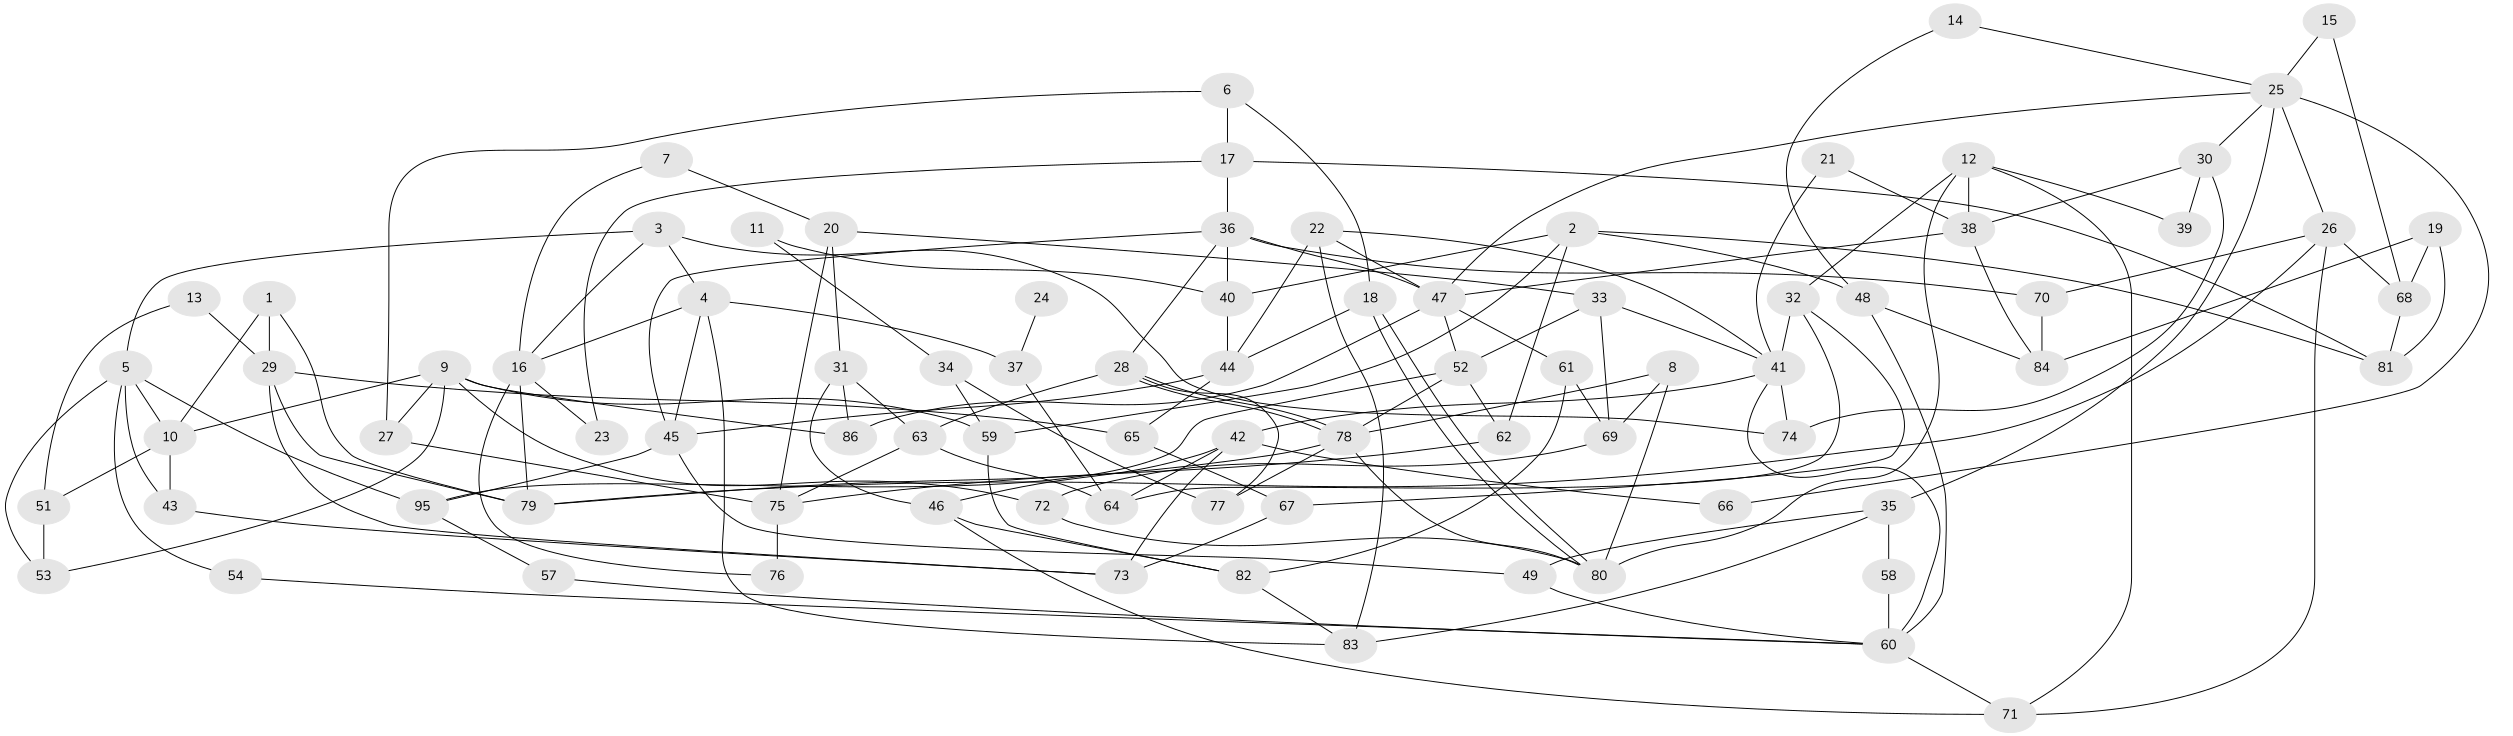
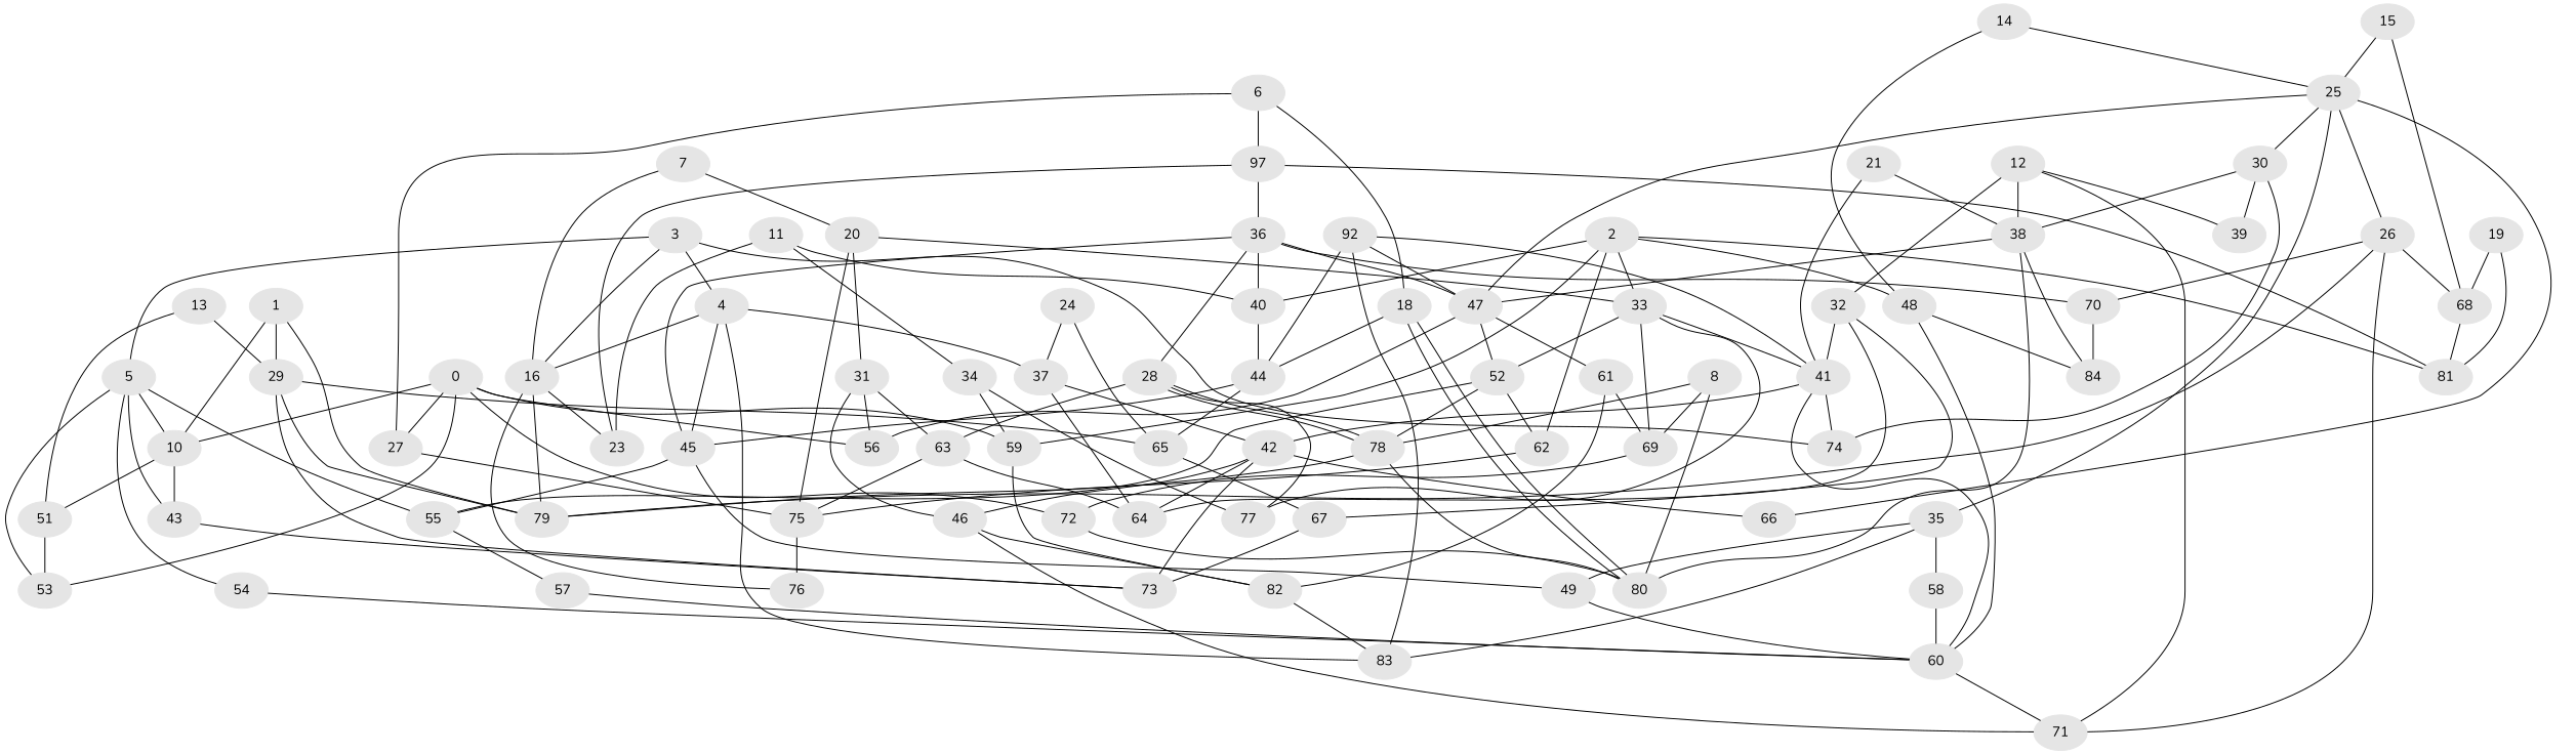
  graph {
    fontname=Nunito
    node [color=gray90 fontname=Nunito style=filled]
    edge [fontname=Nunito]
    1
    10
    29
    79
    43
    51
    65
    73
    2
    33
    40
    48
    59
    62
    81
    28
    78
    63
    77
    69
    41
    52
    44
    84
    60
    82
    75
    3
    4
    5
    16
    74
    37
    45
    83
    53
    54
-   55 [label=95]
+   55
    23
    76
    64
    42
    49
    57
    6
-   17
+   17 [label=97]
    18
    27
    36
    80
    7
    20
    31
    8
    72
-   9
-   56 [label=86]
+   9 [label=0]
+   56
    11
    34
    12
    32
    38
    39
    71
    67
    47
    13
    14
    25
    26
    30
    35
    66
    15
    68
    70
    19
    46
    21
-   22
+   22 [label=92]
    61
    24
    58
    1 -- 10
    1 -- 29
    1 -- 79
    10 -- 43
    10 -- 51
    29 -- 79
    29 -- 65
    29 -- 73
    43 -- 73
    51 -- 53
    65 -- 67
+   2 -- 33
    2 -- 40
    2 -- 48
    2 -- 59
    2 -- 62
    2 -- 81
-   78 -- 77
+   33 -- 77
    33 -- 69
    33 -- 41
    33 -- 52
    40 -- 44
    48 -- 84
    48 -- 60
    59 -- 82
    62 -- 75
    28 -- 78
    28 -- 78
    28 -- 63
    28 -- 77
    78 -- 79
    78 -- 80
    63 -- 75
    63 -- 64
    69 -- 72
    41 -- 60
    41 -- 74
    41 -- 42
    52 -- 62
    52 -- 78
    52 -- 55
    44 -- 65
    44 -- 45
    60 -- 71
    82 -- 83
    75 -- 76
    3 -- 4
    3 -- 5
    3 -- 16
    3 -- 74
    4 -- 16
    4 -- 37
    4 -- 45
    4 -- 83
    5 -- 10
    5 -- 43
    5 -- 53
    5 -- 54
    5 -- 55
    16 -- 79
    16 -- 23
    16 -- 76
    37 -- 64
+   37 -- 42
    45 -- 55
    45 -- 49
    54 -- 60
    55 -- 57
    42 -- 73
    42 -- 64
    42 -- 66
    42 -- 46
    49 -- 60
    57 -- 60
    6 -- 17
    6 -- 18
    6 -- 27
    17 -- 81
    17 -- 23
    17 -- 36
    18 -- 44
    18 -- 80
    18 -- 80
    27 -- 75
    36 -- 40
    36 -- 28
    36 -- 45
    36 -- 47
    36 -- 70
    7 -- 16
    7 -- 20
    20 -- 33
    20 -- 75
    20 -- 31
    31 -- 63
    31 -- 56
    31 -- 46
    8 -- 78
    8 -- 69
    8 -- 80
    72 -- 80
    9 -- 10
    9 -- 59
    9 -- 53
    9 -- 27
    9 -- 72
    9 -- 56
    11 -- 40
+   11 -- 23
    11 -- 34
    34 -- 59
    34 -- 77
-   12 -- 80
+   38 -- 80
    12 -- 32
    12 -- 38
    12 -- 39
    12 -- 71
    32 -- 41
    32 -- 64
    32 -- 67
    38 -- 84
    38 -- 47
    67 -- 73
    47 -- 52
    47 -- 56
    47 -- 61
    13 -- 29
    13 -- 51
    14 -- 48
    14 -- 25
    25 -- 47
    25 -- 26
    25 -- 30
    25 -- 35
    25 -- 66
    26 -- 79
    26 -- 71
    26 -- 68
    26 -- 70
    30 -- 74
    30 -- 38
    30 -- 39
    35 -- 83
    35 -- 49
    35 -- 58
    15 -- 25
    15 -- 68
    68 -- 81
    70 -- 84
    19 -- 81
-   19 -- 84
    19 -- 68
    46 -- 82
    46 -- 71
    21 -- 41
    21 -- 38
    22 -- 41
    22 -- 44
    22 -- 83
    22 -- 47
    61 -- 69
    61 -- 82
+   24 -- 65
    24 -- 37
    58 -- 60
  }
